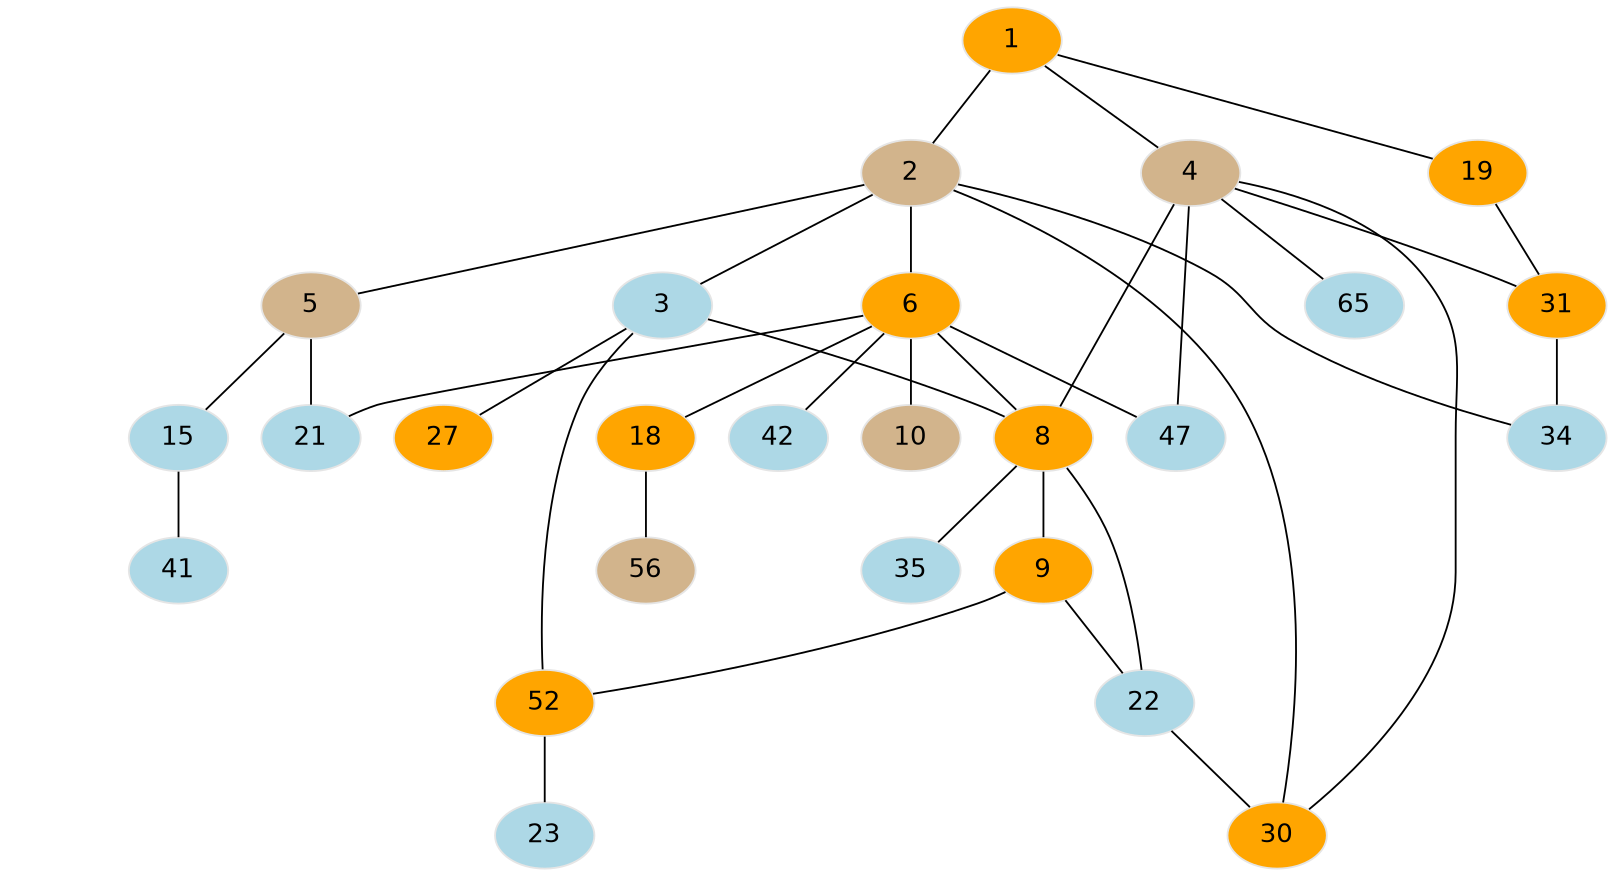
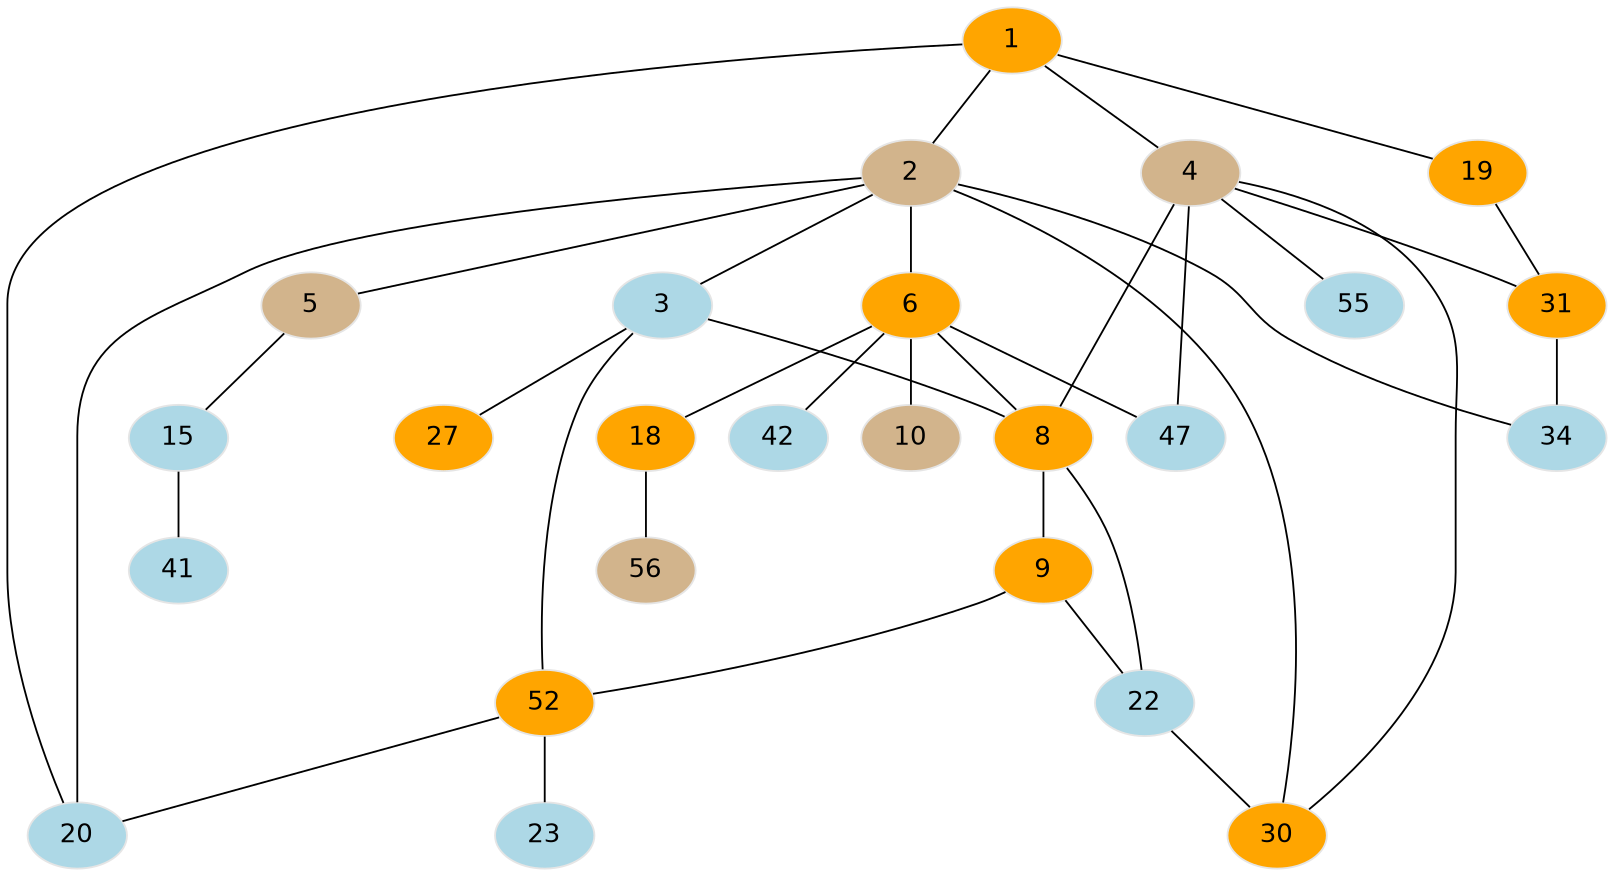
  graph {
    fontname="DejaVu Sans"
    node [color=gray90 fillcolor=lightblue fontname="DejaVu Sans" style=filled]
    edge [fontname="DejaVu Sans"]
    2 [fillcolor=tan super="+46+29"]
+   20
    3 [super="+17"]
    5 [fillcolor=tan super="+11"]
    6 [fillcolor=orange super="+7+50+40+48"]
    30 [fillcolor=orange super="+32"]
    34
    1 [fillcolor=orange]
    4 [fillcolor=tan super="+45"]
    19 [fillcolor=orange]
    8 [fillcolor=orange super="+25"]
    31 [fillcolor=orange super="+43"]
    47
-   55 [label=65]
+   55
    n15 [fillcolor=orange label=52 super="+39+53"]
    27 [fillcolor=orange super="+52+33"]
    15
-   21
    10 [fillcolor=tan super="+13+26"]
    18 [fillcolor=orange super="+38+24"]
    42
    9 [fillcolor=orange super="+16+57"]
    22 [super="+36"]
-   35
    23 [super="+37"]
    41
    56 [fillcolor=tan]
+   2 -- 20
    2 -- 3
    2 -- 5
    2 -- 6
    2 -- 30
    2 -- 34
    3 -- 8
    3 -- n15
    3 -- 27
    5 -- 15
-   5 -- 21
    6 -- 8 [weight=2]
    6 -- 47
-   6 -- 21
    6 -- 10 [weight=2]
    6 -- 18
    6 -- 42
    1 -- 2
+   1 -- 20
    1 -- 4
    1 -- 19
    4 -- 30
    4 -- 8
    4 -- 31
    4 -- 47
    4 -- 55
    19 -- 31
    8 -- 9
    8 -- 22
-   8 -- 35
    31 -- 34
+   n15 -- 20
    n15 -- 23 [weight=2]
    15 -- 41
    18 -- 56
    9 -- n15
    9 -- 22
    22 -- 30
  }
